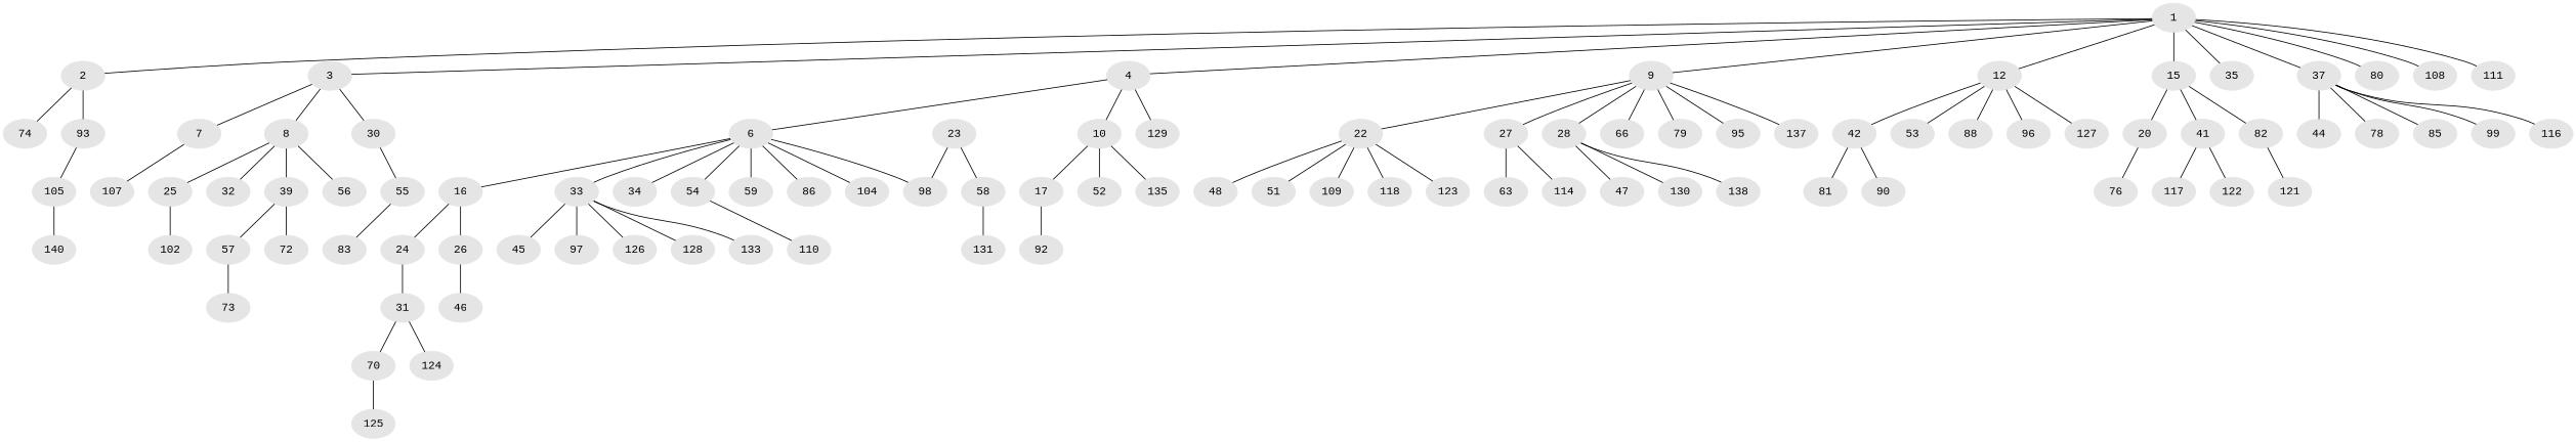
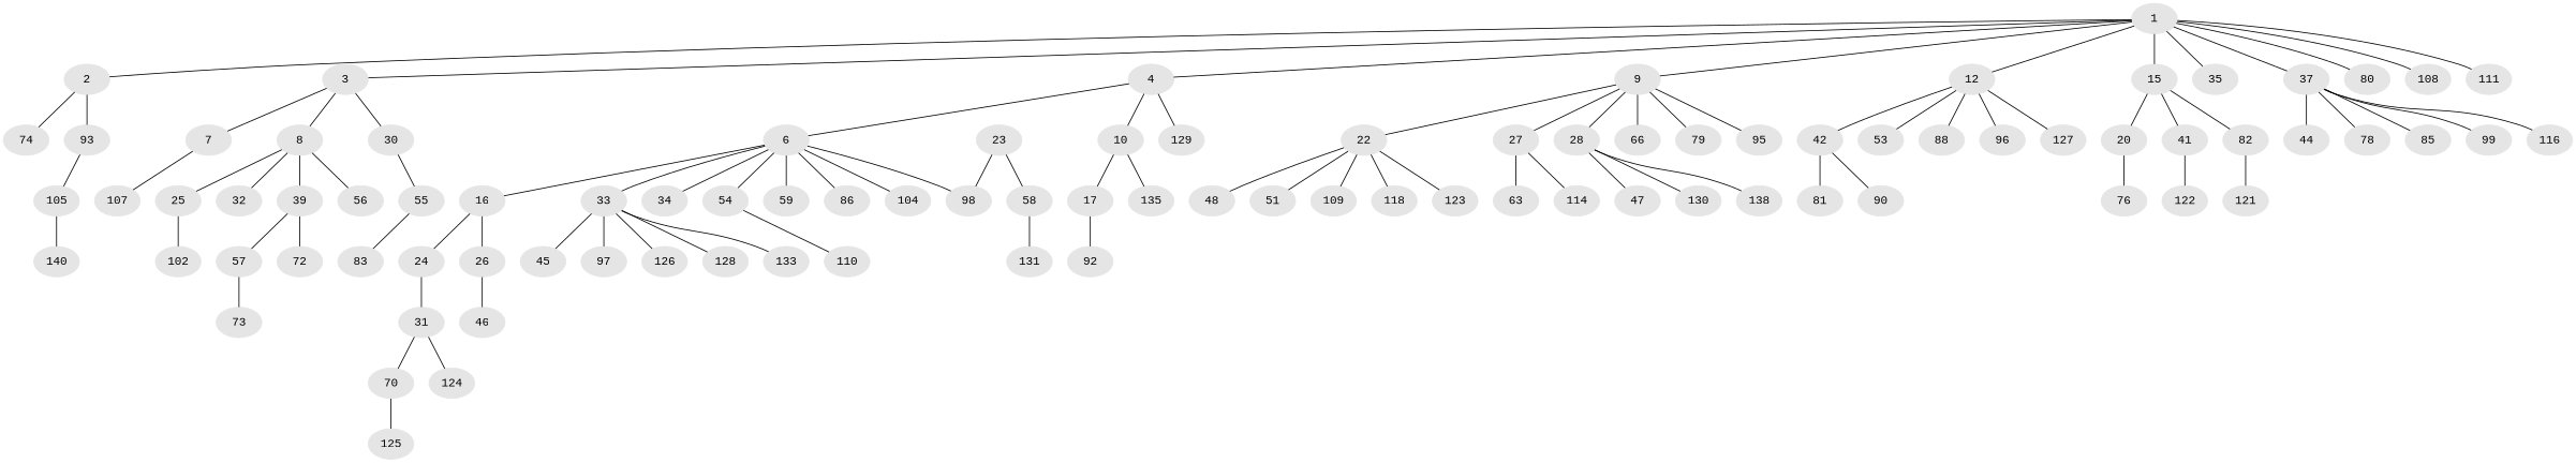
  graph {
    fontname="Liberation Mono"
    node [color=gray90 fontname="Liberation Mono" style=filled]
    edge [fontname="Liberation Mono"]
    1 [super="+5"]
    2 [super="+11"]
    3 [super="+143"]
    4 [super="+100"]
    9 [super="+50"]
    12 [super="+40"]
    15 [super="+18"]
    35 [super="+36"]
    37 [super="+49"]
    80
    108 [super="+113"]
    111
    74 [super="+106"]
    93
    7 [super="+62"]
    8 [super="+13"]
    30
    6 [super="+19"]
    10 [super="+14"]
    129
    22 [super="+29"]
    27 [super="+141"]
    28 [super="+136"]
    66
    79
    95 [super="+115"]
-   137
    42
    53
    88
    96
    127
    20 [super="+21"]
    41 [super="+99"]
    82 [super="+101"]
    44
    78
    85
    n39 [label=99]
    116
    105 [super="+112"]
    107
    25 [super="+65"]
    32
    39
    56 [super="+75"]
    55
    16
    33 [super="+94"]
    34 [super="+77"]
    54
    59 [super="+64"]
    86 [super="+120"]
    104
    98
    17 [super="+38"]
-   52
    135
    24 [super="+60"]
    26 [super="+67"]
    23 [super="+43"]
    58 [super="+84"]
    45
    97
    126
    128
    133
    110 [super="+119"]
    102
    57
    72 [super="+87"]
    48
    51
    109
    118
    123
    63
    114
    47 [super="+139"]
    130
    138
    n82 [label=92]
    81
    90 [super="+92"]
    76
-   117
    122
    121
    31
    46 [super="+69"]
    131
    70 [super="+71"]
    124
    83 [super="+132"]
    125
    73 [super="+134"]
    140 [super="+142"]
    1 -- 2
    1 -- 3
    1 -- 4
    1 -- 9
    1 -- 12
    1 -- 15
    1 -- 35
    1 -- 37
    1 -- 80
    1 -- 108
    1 -- 111
    2 -- 74
    2 -- 93
    3 -- 7
    3 -- 8
    3 -- 30
    4 -- 6
    4 -- 10
    4 -- 129
    9 -- 22
    9 -- 27
    9 -- 28
    9 -- 66
    9 -- 79
    9 -- 95
-   9 -- 137
    12 -- 42
    12 -- 53
    12 -- 88
    12 -- 96
    12 -- 127
    15 -- 20
    15 -- 41
    15 -- 82
    37 -- 44
    37 -- 78
    37 -- 85
    37 -- n39
    37 -- 116
    93 -- 105
    7 -- 107
    8 -- 25
    8 -- 32
    8 -- 39
    8 -- 56
    30 -- 55
    6 -- 16
    6 -- 33
    6 -- 34
    6 -- 54
    6 -- 59
    6 -- 86
    6 -- 104
    6 -- 98
    10 -- 17
-   10 -- 52
    10 -- 135
    22 -- 48
    22 -- 51
    22 -- 109
    22 -- 118
    22 -- 123
    27 -- 63
    27 -- 114
    28 -- 47
    28 -- 130
    28 -- 138
    42 -- 81
    42 -- 90
    20 -- 76
-   41 -- 117
    41 -- 122
    82 -- 121
    105 -- 140
    25 -- 102
    39 -- 57
    39 -- 72
    55 -- 83
    16 -- 24
    16 -- 26
    33 -- 45
    33 -- 97
    33 -- 126
    33 -- 128
    33 -- 133
    54 -- 110
    17 -- n82
    24 -- 31
    26 -- 46
    23 -- 98
    23 -- 58
    58 -- 131
    57 -- 73
    31 -- 70
    31 -- 124
    70 -- 125
  }
